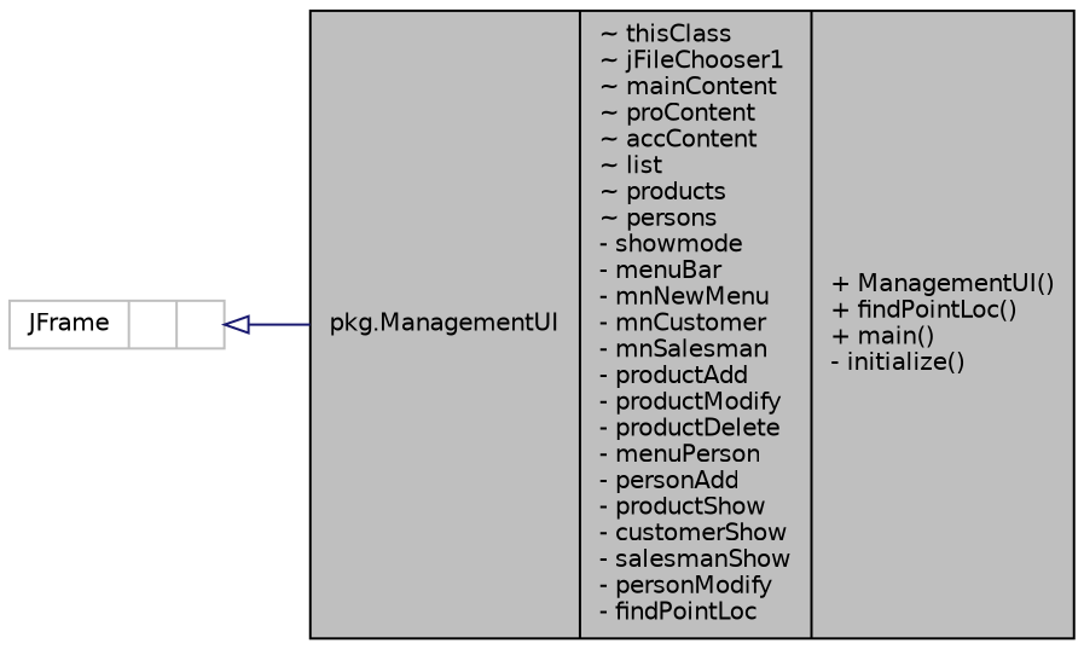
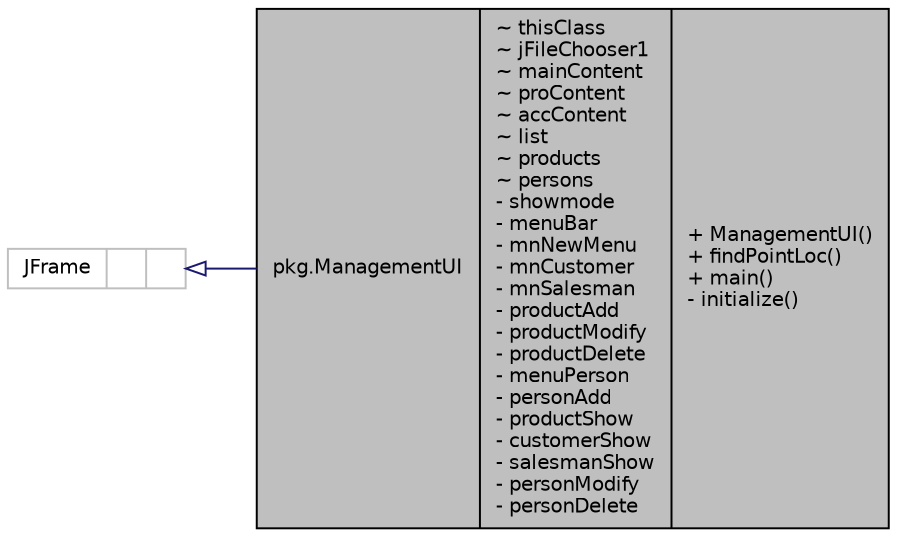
  digraph {
    rankdir=LR
    node [fontname=Helvetica fontsize=10 shape=record style=filled]
-   n1 [color=black fillcolor=grey75 fontcolor=black height=0.2 label="{pkg.ManagementUI\n|~ thisClass\l~ jFileChooser1\l~ mainContent\l~ proContent\l~ accContent\l~ list\l~ products\l~ persons\l- showmode\l- menuBar\l- mnNewMenu\l- mnCustomer\l- mnSalesman\l- productAdd\l- productModify\l- productDelete\l- menuPerson\l- personAdd\l- productShow\l- customerShow\l- salesmanShow\l- personModify\l- findPointLoc\l|+ ManagementUI()\l+ findPointLoc()\l+ main()\l- initialize()\l}" width=0.4]
+   n1 [color=black fillcolor=grey75 fontcolor=black height=0.2 label="{pkg.ManagementUI\n|~ thisClass\l~ jFileChooser1\l~ mainContent\l~ proContent\l~ accContent\l~ list\l~ products\l~ persons\l- showmode\l- menuBar\l- mnNewMenu\l- mnCustomer\l- mnSalesman\l- productAdd\l- productModify\l- productDelete\l- menuPerson\l- personAdd\l- productShow\l- customerShow\l- salesmanShow\l- personModify\l- personDelete\l|+ ManagementUI()\l+ findPointLoc()\l+ main()\l- initialize()\l}" width=0.4]
    n2 [color=grey75 fillcolor=white height=0.2 label="{JFrame\n||}" width=0.4]
    n2 -> n1 [arrowtail=onormal color=midnightblue dir=back fontname=Helvetica fontsize=10 labelfontname=Helvetica labelfontsize=10 style=solid]
  }
